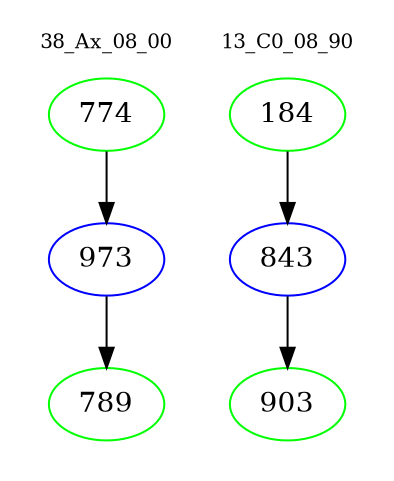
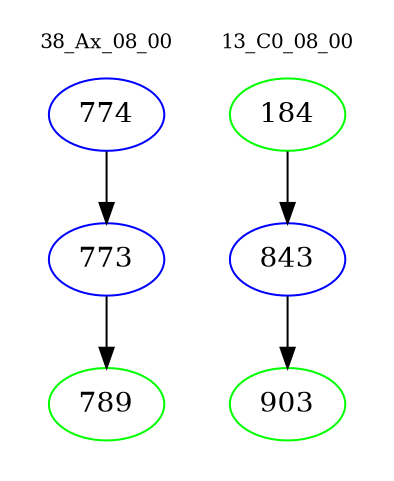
  digraph {
    node [color=green]
    edge [color=black]
-   n1 [label=774]
-   n2 [color=blue label=973]
+   n1 [color=blue label=774]
+   n2 [color=blue label=773]
    n3 [label=789]
    n4 [label=184]
    n5 [color=blue label=843]
    n6 [label=903]
    subgraph cluster_1 {
      color=white
      fontsize=10
      label="38_Ax_08_00"
      n1
      n2
      n3
    }
    subgraph cluster_2 {
      color=white
      fontsize=10
-     label="13_C0_08_90"
+     label="13_C0_08_00"
      n4
      n5
      n6
    }
    n1 -> n2
    n2 -> n3
    n4 -> n5
    n5 -> n6
  }
